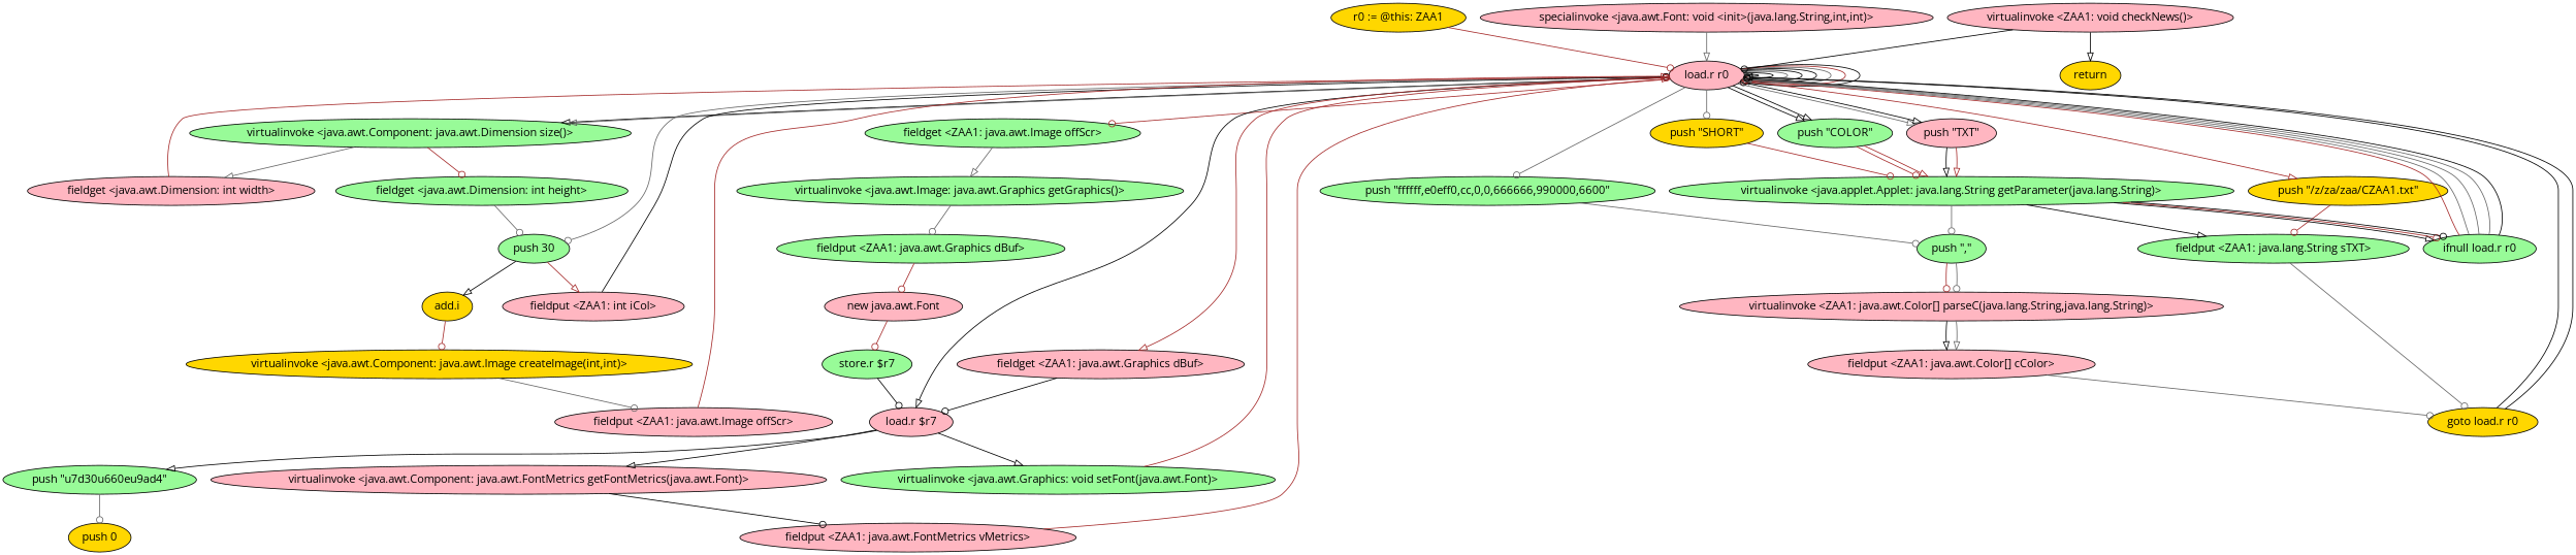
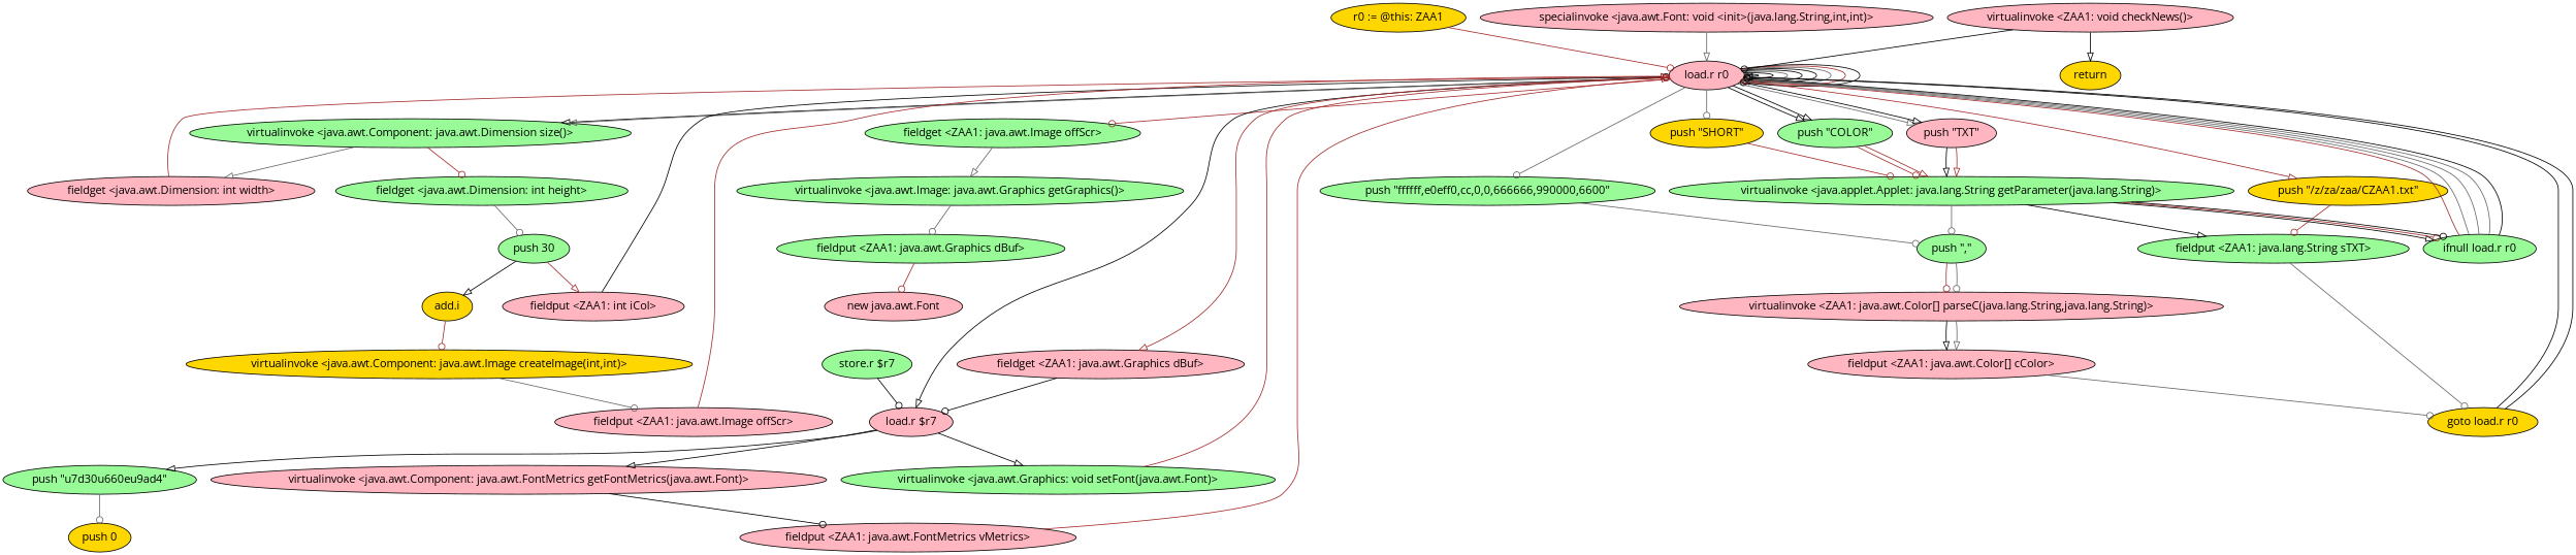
  digraph {
    fontname="Open Sans"
    node [fillcolor=palegreen fontname="Open Sans" style=filled]
    edge [arrowhead=odot color=black fontname="Open Sans"]
    "r0 := @this: ZAA1" [fillcolor=gold]
    "load.r r0" [fillcolor=lightpink]
    "virtualinvoke <java.awt.Component: java.awt.Dimension size()>"
    "push 30"
    "fieldget <ZAA1: java.awt.Image offScr>"
    "load.r $r7" [fillcolor=lightpink]
    "fieldget <ZAA1: java.awt.Graphics dBuf>" [fillcolor=lightpink]
    "push \"COLOR\""
    "push \"TXT\"" [fillcolor=lightpink]
    "push \"SHORT\"" [fillcolor=gold]
    "push \"/z/za/zaa/CZAA1.txt\"" [fillcolor=gold]
    "push \"ffffff,e0eff0,cc,0,0,666666,990000,6600\""
    "fieldget <java.awt.Dimension: int width>" [fillcolor=lightpink]
    "fieldget <java.awt.Dimension: int height>"
    "add.i" [fillcolor=gold]
    "fieldput <ZAA1: int iCol>" [fillcolor=lightpink]
    "virtualinvoke <java.awt.Image: java.awt.Graphics getGraphics()>"
    "push \"\u7d30\u660e\u9ad4\""
    "virtualinvoke <java.awt.Component: java.awt.FontMetrics getFontMetrics(java.awt.Font)>" [fillcolor=lightpink]
    "virtualinvoke <java.awt.Graphics: void setFont(java.awt.Font)>"
    "virtualinvoke <java.applet.Applet: java.lang.String getParameter(java.lang.String)>"
    "virtualinvoke <ZAA1: void checkNews()>" [fillcolor=lightpink]
    return [fillcolor=gold]
    "fieldput <ZAA1: java.lang.String sTXT>"
    "push \",\""
    "virtualinvoke <java.awt.Component: java.awt.Image createImage(int,int)>" [fillcolor=gold]
    "fieldput <ZAA1: java.awt.Image offScr>" [fillcolor=lightpink]
    "fieldput <ZAA1: java.awt.Graphics dBuf>"
    "new java.awt.Font" [fillcolor=lightpink]
    "store.r $r7"
    "push 0" [fillcolor=gold]
    "fieldput <ZAA1: java.awt.FontMetrics vMetrics>" [fillcolor=lightpink]
    "specialinvoke <java.awt.Font: void <init>(java.lang.String,int,int)>" [fillcolor=lightpink]
    "ifnull load.r r0"
    "virtualinvoke <ZAA1: java.awt.Color[] parseC(java.lang.String,java.lang.String)>" [fillcolor=lightpink]
    "goto load.r r0" [fillcolor=gold]
    "fieldput <ZAA1: java.awt.Color[] cColor>" [fillcolor=lightpink]
    "r0 := @this: ZAA1" -> "load.r r0" [color=brown]
    "load.r r0" -> "load.r r0" [arrowhead=onormal]
    "load.r r0" -> "load.r r0"
    "load.r r0" -> "load.r r0" [arrowhead=onormal color=gray40]
    "load.r r0" -> "load.r r0" [arrowhead=onormal]
    "load.r r0" -> "load.r r0"
    "load.r r0" -> "load.r r0" [arrowhead=onormal color=gray40]
    "load.r r0" -> "load.r r0" [color=brown]
    "load.r r0" -> "load.r r0"
    "load.r r0" -> "virtualinvoke <java.awt.Component: java.awt.Dimension size()>" [arrowhead=onormal]
    "load.r r0" -> "virtualinvoke <java.awt.Component: java.awt.Dimension size()>" [arrowhead=onormal color=gray40]
-   "load.r r0" -> "push 30" [color=gray40]
    "load.r r0" -> "fieldget <ZAA1: java.awt.Image offScr>" [color=brown]
    "load.r r0" -> "load.r $r7" [arrowhead=onormal]
    "load.r r0" -> "fieldget <ZAA1: java.awt.Graphics dBuf>" [arrowhead=onormal color=brown]
    "load.r r0" -> "push \"COLOR\"" [arrowhead=onormal]
    "load.r r0" -> "push \"COLOR\"" [arrowhead=onormal]
    "load.r r0" -> "push \"TXT\"" [arrowhead=onormal color=gray40]
    "load.r r0" -> "push \"TXT\"" [arrowhead=onormal]
    "load.r r0" -> "push \"SHORT\"" [color=gray40]
    "load.r r0" -> "push \"/z/za/zaa/CZAA1.txt\"" [arrowhead=onormal color=brown]
    "load.r r0" -> "push \"ffffff,e0eff0,cc,0,0,666666,990000,6600\"" [color=gray40]
    "virtualinvoke <java.awt.Component: java.awt.Dimension size()>" -> "fieldget <java.awt.Dimension: int width>" [arrowhead=onormal color=gray40]
    "virtualinvoke <java.awt.Component: java.awt.Dimension size()>" -> "fieldget <java.awt.Dimension: int height>" [color=brown]
    "push 30" -> "add.i" [arrowhead=onormal]
    "push 30" -> "fieldput <ZAA1: int iCol>" [arrowhead=onormal color=brown]
    "fieldget <ZAA1: java.awt.Image offScr>" -> "virtualinvoke <java.awt.Image: java.awt.Graphics getGraphics()>" [arrowhead=onormal color=gray40]
    "load.r $r7" -> "push \"\u7d30\u660e\u9ad4\"" [arrowhead=onormal]
    "load.r $r7" -> "virtualinvoke <java.awt.Component: java.awt.FontMetrics getFontMetrics(java.awt.Font)>" [arrowhead=onormal]
    "load.r $r7" -> "virtualinvoke <java.awt.Graphics: void setFont(java.awt.Font)>" [arrowhead=onormal]
    "fieldget <ZAA1: java.awt.Graphics dBuf>" -> "load.r $r7"
    "push \"COLOR\"" -> "virtualinvoke <java.applet.Applet: java.lang.String getParameter(java.lang.String)>" [color=brown]
    "push \"COLOR\"" -> "virtualinvoke <java.applet.Applet: java.lang.String getParameter(java.lang.String)>" [arrowhead=onormal color=brown]
    "push \"TXT\"" -> "virtualinvoke <java.applet.Applet: java.lang.String getParameter(java.lang.String)>" [arrowhead=onormal]
    "push \"TXT\"" -> "virtualinvoke <java.applet.Applet: java.lang.String getParameter(java.lang.String)>" [arrowhead=onormal color=brown]
    "push \"SHORT\"" -> "virtualinvoke <java.applet.Applet: java.lang.String getParameter(java.lang.String)>" [color=brown]
    "push \"/z/za/zaa/CZAA1.txt\"" -> "fieldput <ZAA1: java.lang.String sTXT>" [color=brown]
    "push \"ffffff,e0eff0,cc,0,0,666666,990000,6600\"" -> "push \",\"" [color=gray40]
-   "fieldget <java.awt.Dimension: int width>" -> "load.r r0" [color=brown]
+   "fieldget <java.awt.Dimension: int width>" -> "load.r r0" [arrowhead=onormal color=brown]
    "fieldget <java.awt.Dimension: int height>" -> "push 30" [color=gray40]
    "add.i" -> "virtualinvoke <java.awt.Component: java.awt.Image createImage(int,int)>" [color=brown]
    "fieldput <ZAA1: int iCol>" -> "load.r r0"
    "virtualinvoke <java.awt.Image: java.awt.Graphics getGraphics()>" -> "fieldput <ZAA1: java.awt.Graphics dBuf>" [color=gray40]
    "push \"\u7d30\u660e\u9ad4\"" -> "push 0" [color=gray40]
    "virtualinvoke <java.awt.Component: java.awt.FontMetrics getFontMetrics(java.awt.Font)>" -> "fieldput <ZAA1: java.awt.FontMetrics vMetrics>"
    "virtualinvoke <java.awt.Graphics: void setFont(java.awt.Font)>" -> "load.r r0" [color=brown]
    "virtualinvoke <java.applet.Applet: java.lang.String getParameter(java.lang.String)>" -> "fieldput <ZAA1: java.lang.String sTXT>" [arrowhead=onormal]
    "virtualinvoke <java.applet.Applet: java.lang.String getParameter(java.lang.String)>" -> "push \",\"" [color=gray40]
    "virtualinvoke <java.applet.Applet: java.lang.String getParameter(java.lang.String)>" -> "ifnull load.r r0" [arrowhead=onormal]
    "virtualinvoke <java.applet.Applet: java.lang.String getParameter(java.lang.String)>" -> "ifnull load.r r0" [color=brown]
    "virtualinvoke <java.applet.Applet: java.lang.String getParameter(java.lang.String)>" -> "ifnull load.r r0"
    "virtualinvoke <ZAA1: void checkNews()>" -> "load.r r0"
    "virtualinvoke <ZAA1: void checkNews()>" -> return [arrowhead=onormal]
    "fieldput <ZAA1: java.lang.String sTXT>" -> "goto load.r r0" [color=gray40]
    "push \",\"" -> "virtualinvoke <ZAA1: java.awt.Color[] parseC(java.lang.String,java.lang.String)>" [color=brown]
    "push \",\"" -> "virtualinvoke <ZAA1: java.awt.Color[] parseC(java.lang.String,java.lang.String)>" [color=gray40]
    "virtualinvoke <java.awt.Component: java.awt.Image createImage(int,int)>" -> "fieldput <ZAA1: java.awt.Image offScr>" [color=gray40]
    "fieldput <ZAA1: java.awt.Image offScr>" -> "load.r r0" [arrowhead=onormal color=brown]
    "fieldput <ZAA1: java.awt.Graphics dBuf>" -> "new java.awt.Font" [color=brown]
-   "new java.awt.Font" -> "store.r $r7" [color=brown]
    "store.r $r7" -> "load.r $r7"
    "fieldput <ZAA1: java.awt.FontMetrics vMetrics>" -> "load.r r0" [arrowhead=onormal color=brown]
    "specialinvoke <java.awt.Font: void <init>(java.lang.String,int,int)>" -> "load.r r0" [arrowhead=onormal color=gray40]
    "ifnull load.r r0" -> "load.r r0" [color=brown]
    "ifnull load.r r0" -> "load.r r0" [arrowhead=onormal color=gray40]
    "ifnull load.r r0" -> "load.r r0" [arrowhead=onormal color=gray40]
    "ifnull load.r r0" -> "load.r r0" [color=gray40]
    "ifnull load.r r0" -> "load.r r0"
    "virtualinvoke <ZAA1: java.awt.Color[] parseC(java.lang.String,java.lang.String)>" -> "fieldput <ZAA1: java.awt.Color[] cColor>" [arrowhead=onormal]
    "virtualinvoke <ZAA1: java.awt.Color[] parseC(java.lang.String,java.lang.String)>" -> "fieldput <ZAA1: java.awt.Color[] cColor>" [arrowhead=onormal color=gray40]
    "goto load.r r0" -> "load.r r0" [arrowhead=onormal]
    "goto load.r r0" -> "load.r r0"
    "fieldput <ZAA1: java.awt.Color[] cColor>" -> "goto load.r r0" [color=gray40]
  }
